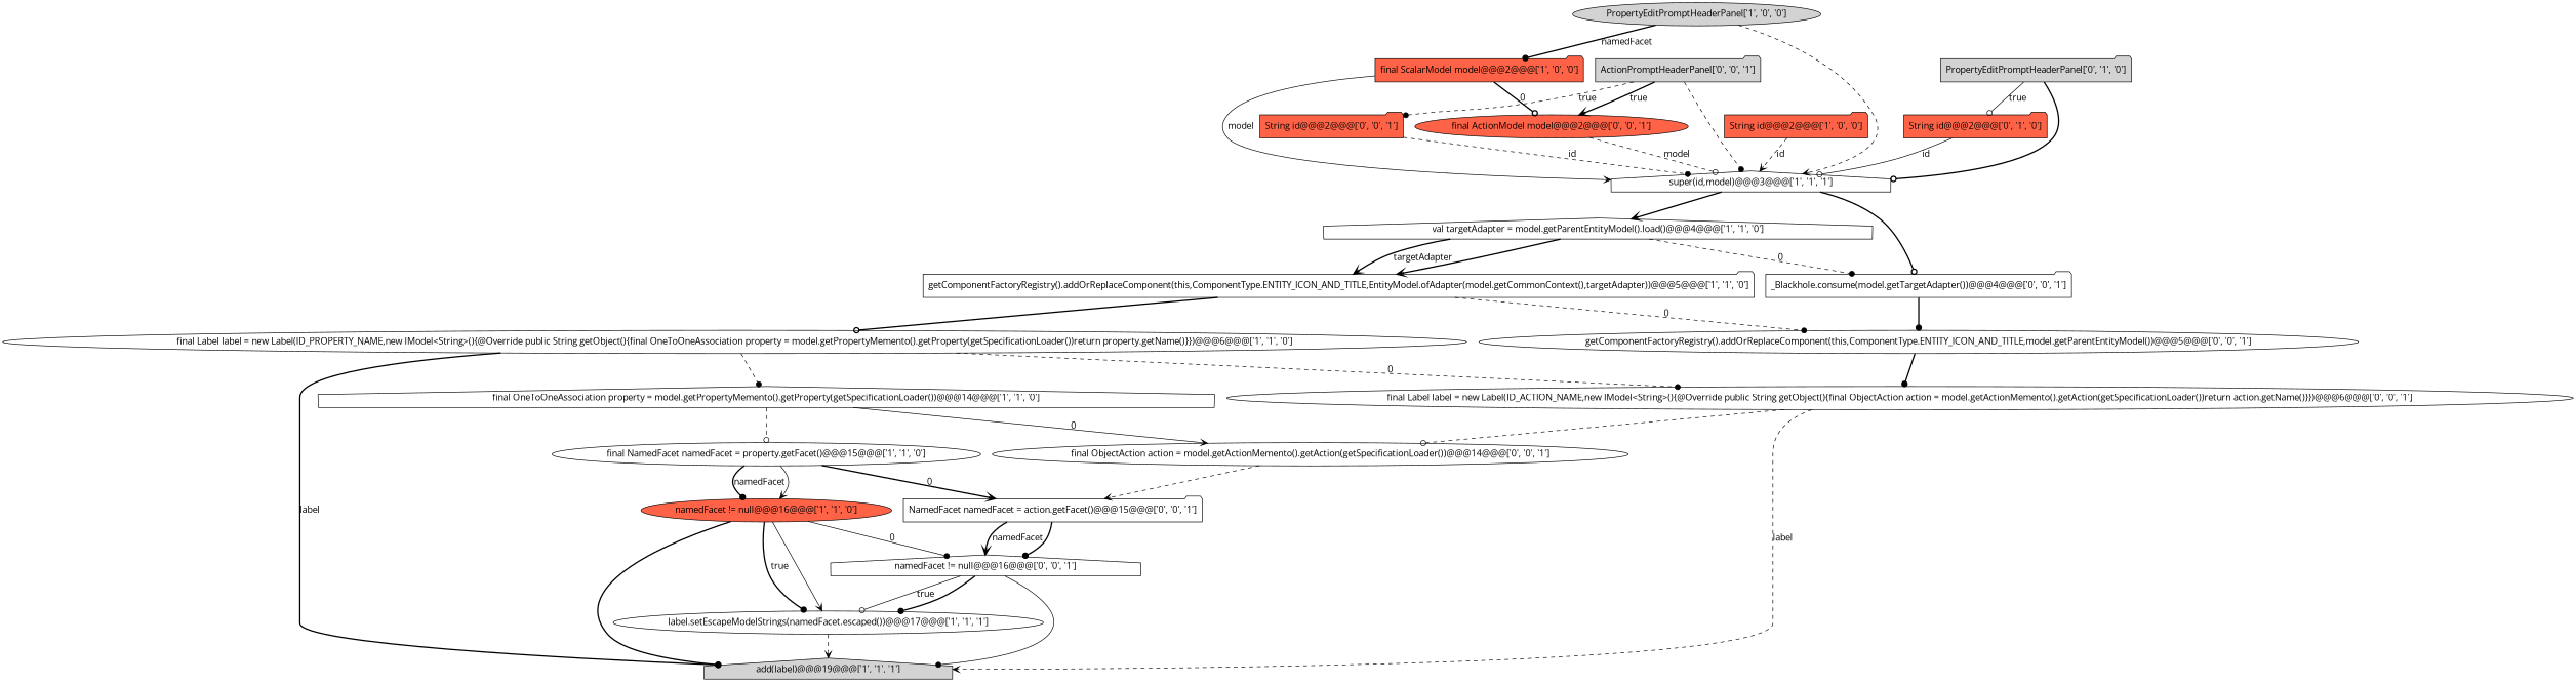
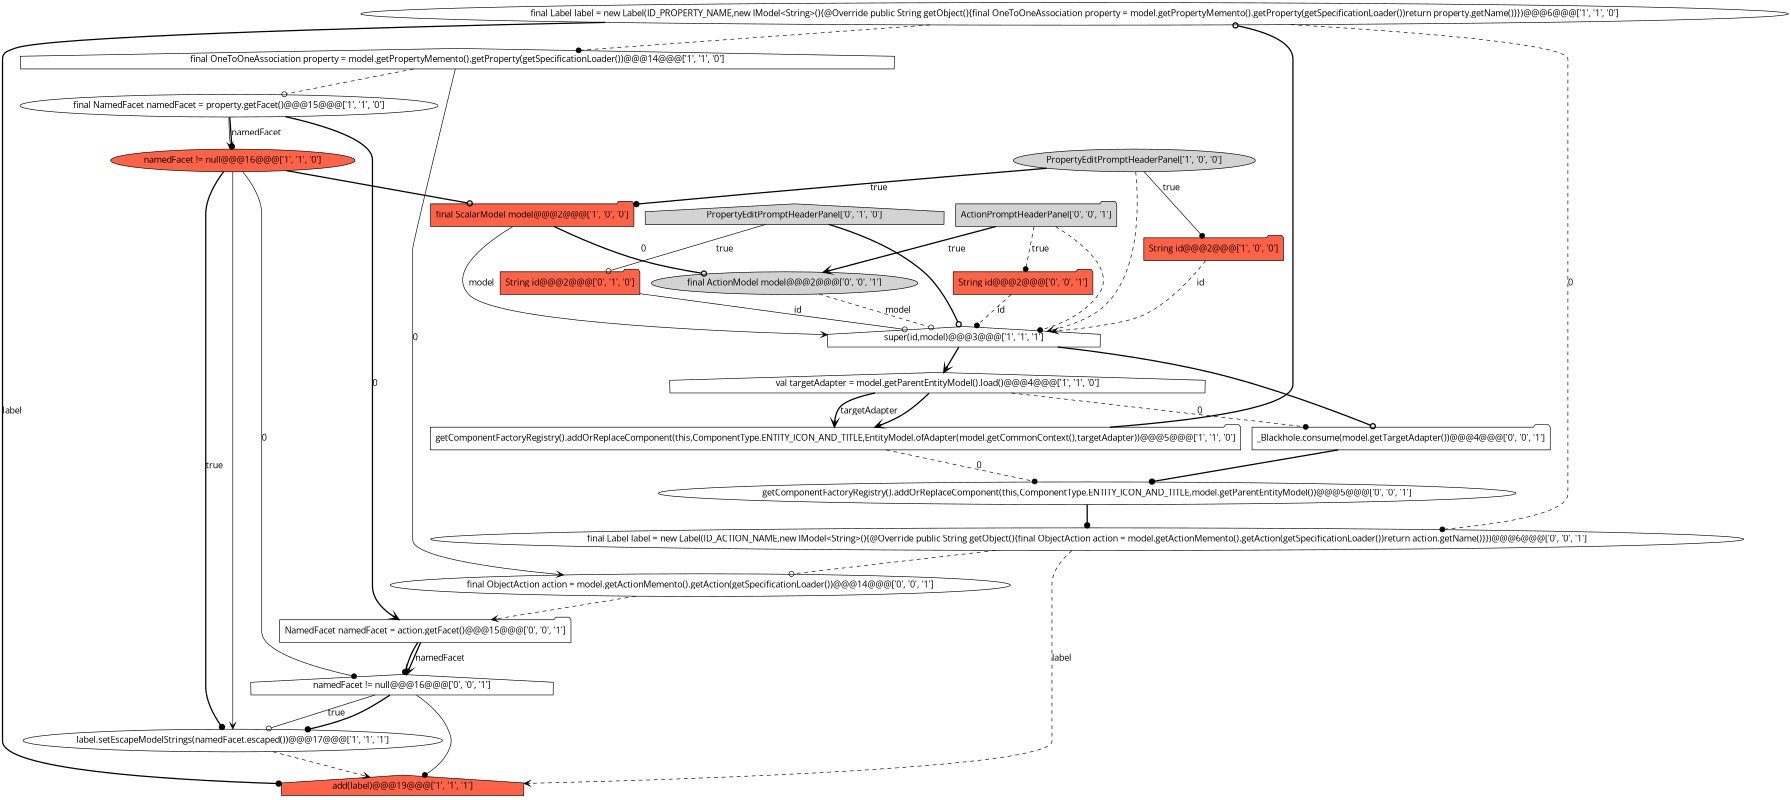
  digraph {
    fontname="Open Sans"
    node [fillcolor=white fontname="Open Sans" shape=ellipse style=filled]
    edge [arrowhead=dot fontname="Open Sans" style=bold]
    n1 [label="final Label label = new Label(ID_PROPERTY_NAME,new IModel<String>(){@Override public String getObject(){final OneToOneAssociation property = model.getPropertyMemento().getProperty(getSpecificationLoader())return property.getName()}})@@@6@@@['1', '1', '0']"]
-   n2 [fillcolor=lightgray label="add(label)@@@19@@@['1', '1', '1']" shape=house]
+   n2 [fillcolor=tomato label="add(label)@@@19@@@['1', '1', '1']" shape=house]
    n3 [label="final OneToOneAssociation property = model.getPropertyMemento().getProperty(getSpecificationLoader())@@@14@@@['1', '1', '0']" shape=house]
    n4 [label="final Label label = new Label(ID_ACTION_NAME,new IModel<String>(){@Override public String getObject(){final ObjectAction action = model.getActionMemento().getAction(getSpecificationLoader())return action.getName()}})@@@6@@@['0', '0', '1']"]
    n5 [label="final ObjectAction action = model.getActionMemento().getAction(getSpecificationLoader())@@@14@@@['0', '0', '1']"]
    n6 [label="final NamedFacet namedFacet = property.getFacet()@@@15@@@['1', '1', '0']"]
    n7 [fillcolor=tomato label="final ScalarModel model@@@2@@@['1', '0', '0']" shape=folder]
-   n8 [fillcolor=tomato label="final ActionModel model@@@2@@@['0', '0', '1']"]
+   n8 [fillcolor=lightgray label="final ActionModel model@@@2@@@['0', '0', '1']"]
    n9 [label="super(id,model)@@@3@@@['1', '1', '1']" shape=house]
    n10 [label="_Blackhole.consume(model.getTargetAdapter())@@@4@@@['0', '0', '1']" shape=folder]
    n11 [label="val targetAdapter = model.getParentEntityModel().load()@@@4@@@['1', '1', '0']" shape=house]
    n12 [fillcolor=lightgray label="ActionPromptHeaderPanel['0', '0', '1']" shape=folder]
    n13 [fillcolor=tomato label="String id@@@2@@@['0', '0', '1']" shape=folder]
    n14 [label="getComponentFactoryRegistry().addOrReplaceComponent(this,ComponentType.ENTITY_ICON_AND_TITLE,model.getParentEntityModel())@@@5@@@['0', '0', '1']"]
    n15 [label="getComponentFactoryRegistry().addOrReplaceComponent(this,ComponentType.ENTITY_ICON_AND_TITLE,EntityModel.ofAdapter(model.getCommonContext(),targetAdapter))@@@5@@@['1', '1', '0']" shape=folder]
    n16 [fillcolor=tomato label="String id@@@2@@@['1', '0', '0']" shape=folder]
    n17 [fillcolor=lightgray label="PropertyEditPromptHeaderPanel['1', '0', '0']"]
    n18 [fillcolor=tomato label="String id@@@2@@@['0', '1', '0']" shape=folder]
    n19 [label="NamedFacet namedFacet = action.getFacet()@@@15@@@['0', '0', '1']" shape=folder]
    n20 [fillcolor=tomato label="namedFacet != null@@@16@@@['1', '1', '0']"]
    n21 [label="namedFacet != null@@@16@@@['0', '0', '1']" shape=house]
    n22 [label="label.setEscapeModelStrings(namedFacet.escaped())@@@17@@@['1', '1', '1']"]
-   n23 [fillcolor=lightgray label="PropertyEditPromptHeaderPanel['0', '1', '0']" shape=folder]
+   n23 [fillcolor=lightgray label="PropertyEditPromptHeaderPanel['0', '1', '0']" shape=house]
    n1 -> n2 [label=label]
    n1 -> n3 [style=dashed]
    n1 -> n4 [label=0 style=dashed]
    n3 -> n5 [arrowhead=vee label=0 style=solid]
    n3 -> n6 [arrowhead=odot style=dashed]
    n4 -> n2 [arrowhead=vee label=label style=dashed]
    n4 -> n5 [arrowhead=odot style=dashed]
    n5 -> n19 [arrowhead=vee style=dashed]
    n6 -> n19 [arrowhead=vee label=0]
    n6 -> n20 [arrowhead=vee style=solid]
    n6 -> n20 [label=namedFacet]
    n7 -> n8 [arrowhead=odot label=0]
    n7 -> n9 [arrowhead=vee label=model style=solid]
    n8 -> n9 [arrowhead=odot label=model style=dashed]
    n9 -> n10 [arrowhead=odot]
    n9 -> n11 [arrowhead=vee]
    n10 -> n14
    n11 -> n10 [label=0 style=dashed]
    n11 -> n15 [arrowhead=vee]
    n11 -> n15 [arrowhead=vee label=targetAdapter]
    n12 -> n8 [arrowhead=vee label=true]
    n12 -> n9 [style=dashed]
    n12 -> n13 [label=true style=dashed]
    n13 -> n9 [label=id style=dashed]
    n14 -> n4
    n15 -> n1 [arrowhead=odot]
    n15 -> n14 [label=0 style=dashed]
    n16 -> n9 [arrowhead=vee label=id style=dashed]
-   n17 -> n7 [label=namedFacet]
+   n17 -> n7 [label=true]
    n17 -> n9 [arrowhead=vee style=dashed]
+   n17 -> n16 [label=true style=solid]
    n18 -> n9 [arrowhead=odot label=id style=solid]
    n19 -> n21 [arrowhead=vee label=namedFacet]
    n19 -> n21
-   n20 -> n2 [arrowhead=odot]
+   n20 -> n7 [arrowhead=odot]
    n20 -> n21 [label=0 style=solid]
    n20 -> n22 [arrowhead=vee style=solid]
    n20 -> n22 [label=true]
    n21 -> n2 [style=solid]
    n21 -> n22 [arrowhead=odot label=true style=solid]
    n21 -> n22
    n22 -> n2 [arrowhead=vee style=dashed]
    n23 -> n9 [arrowhead=odot]
    n23 -> n18 [arrowhead=odot label=true style=solid]
  }
